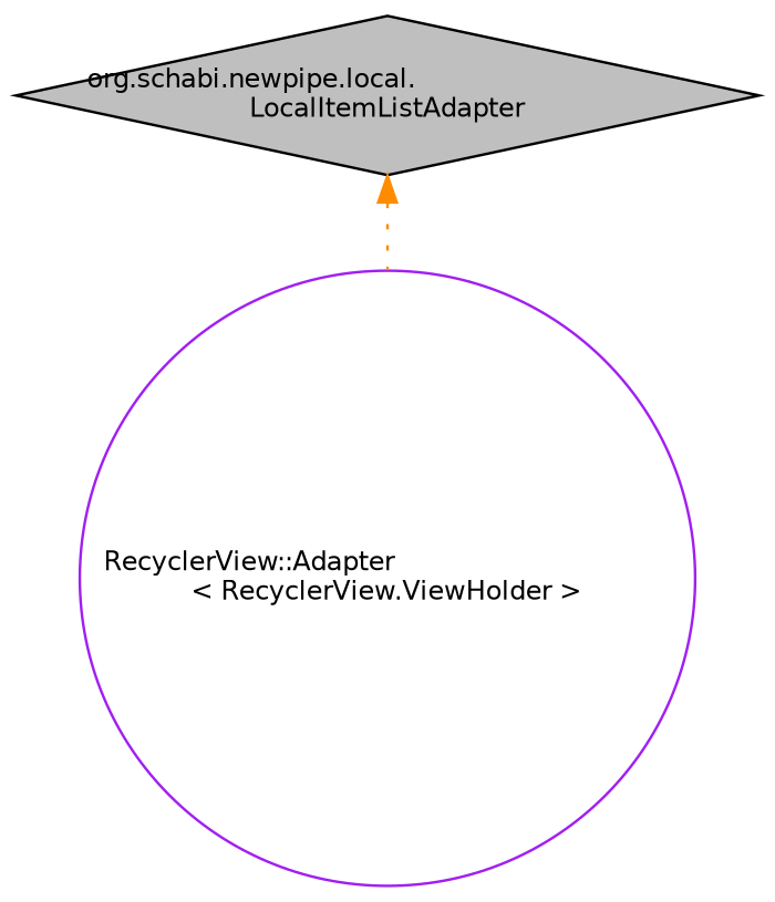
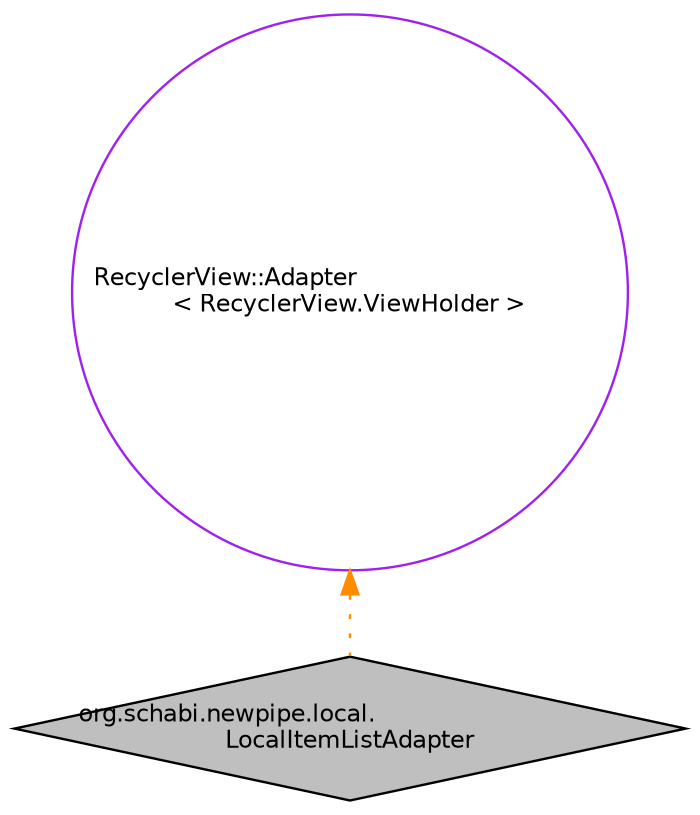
  digraph {
    node [fontname=Helvetica fontsize=10 style=filled]
    n1 [color=black fillcolor=grey75 fontcolor=black height=0.2 label="org.schabi.newpipe.local.\lLocalItemListAdapter" shape=diamond width=0.4]
    n2 [color=purple fillcolor=white height=0.2 label="RecyclerView::Adapter\l\< RecyclerView.ViewHolder \>" shape=circle width=0.4]
-   n1 -> n2 [color=darkorange dir=back fontname=Helvetica fontsize=10 labelfontname=Helvetica labelfontsize=10 style=dotted]
+   n2 -> n1 [color=darkorange dir=back fontname=Helvetica fontsize=10 labelfontname=Helvetica labelfontsize=10 style=dotted]
  }
